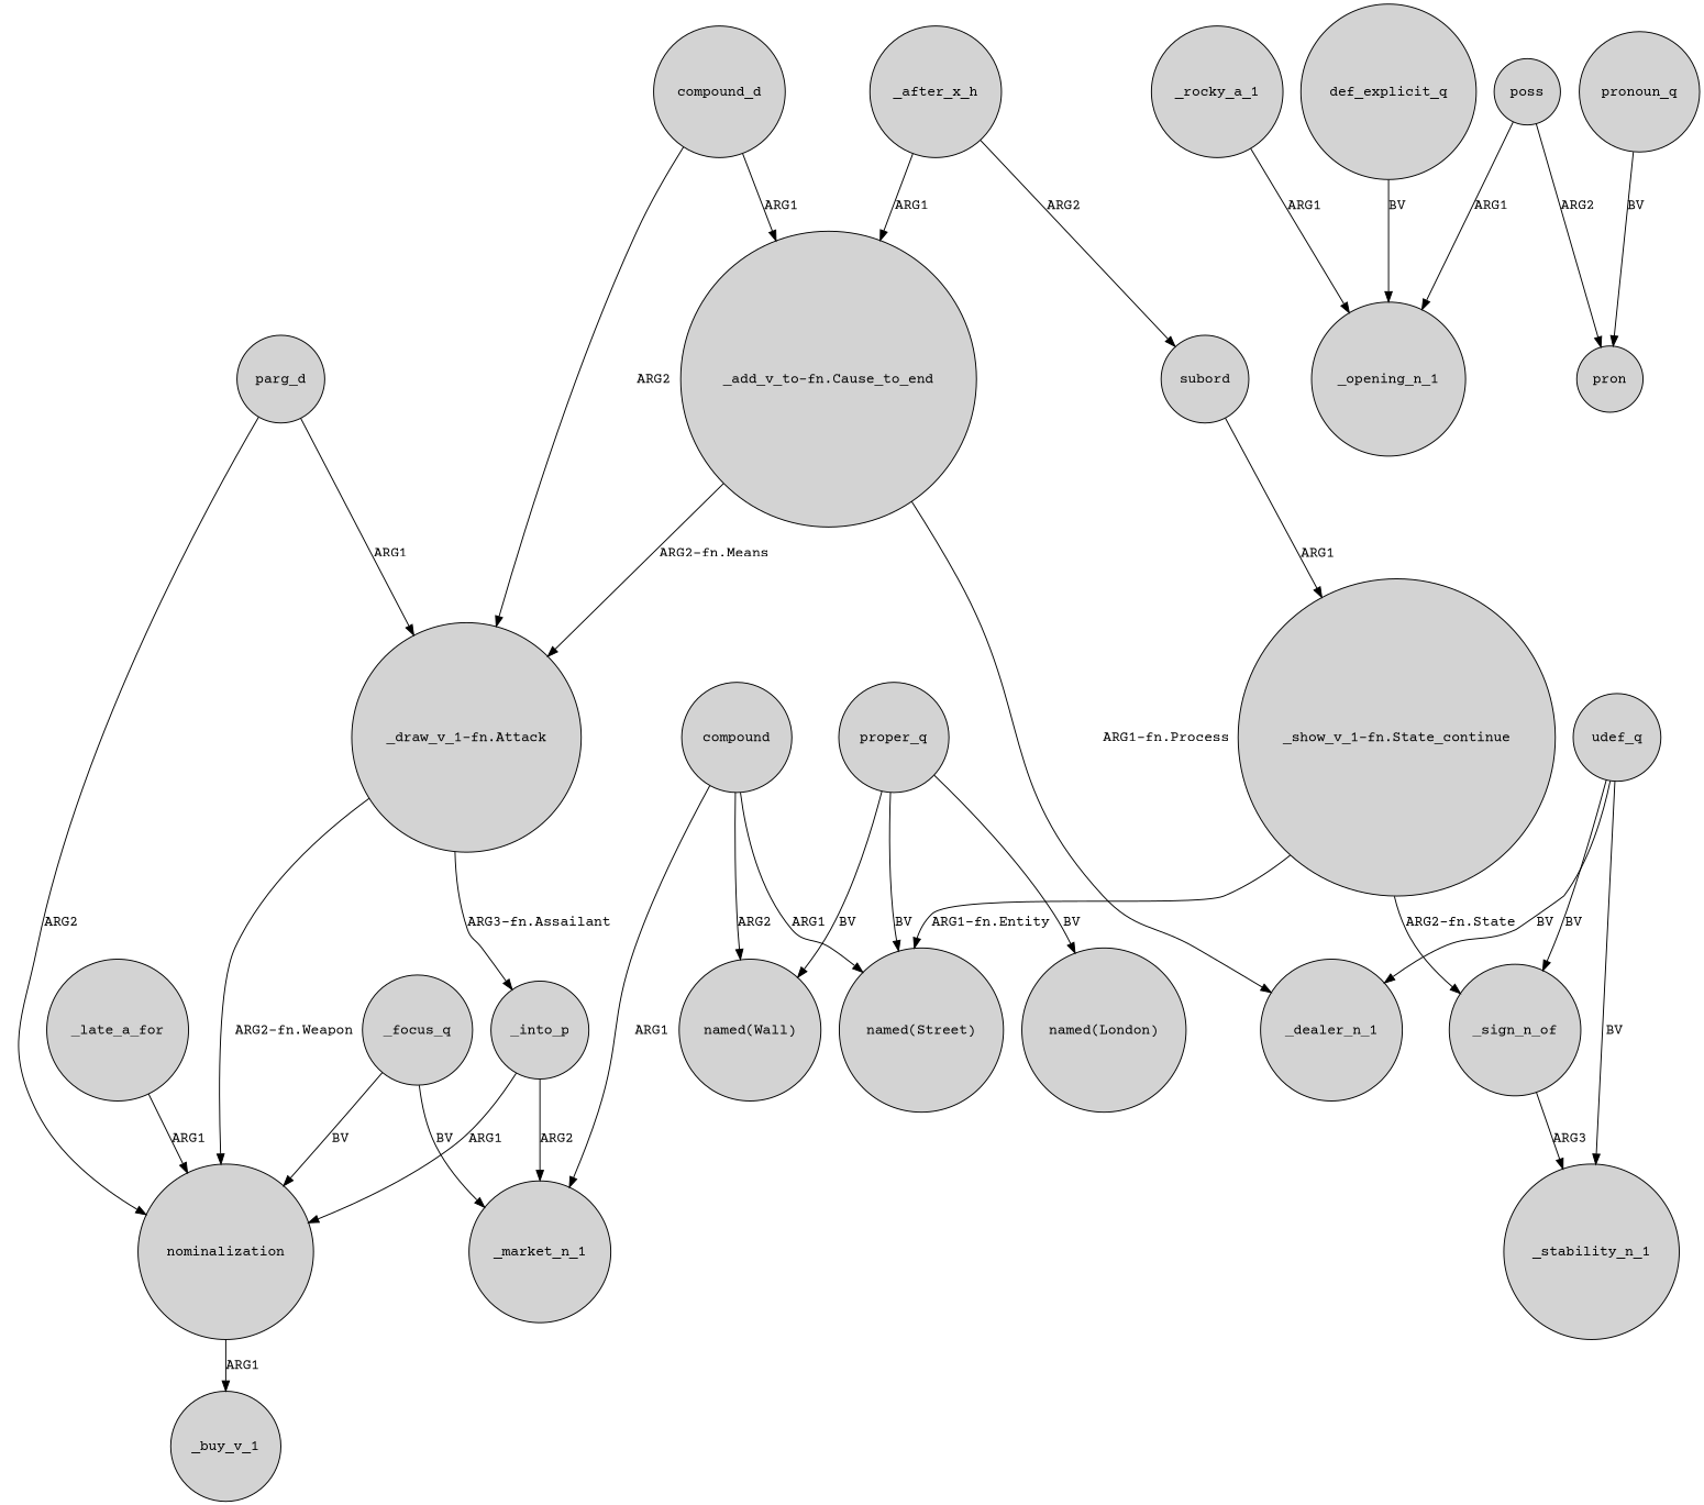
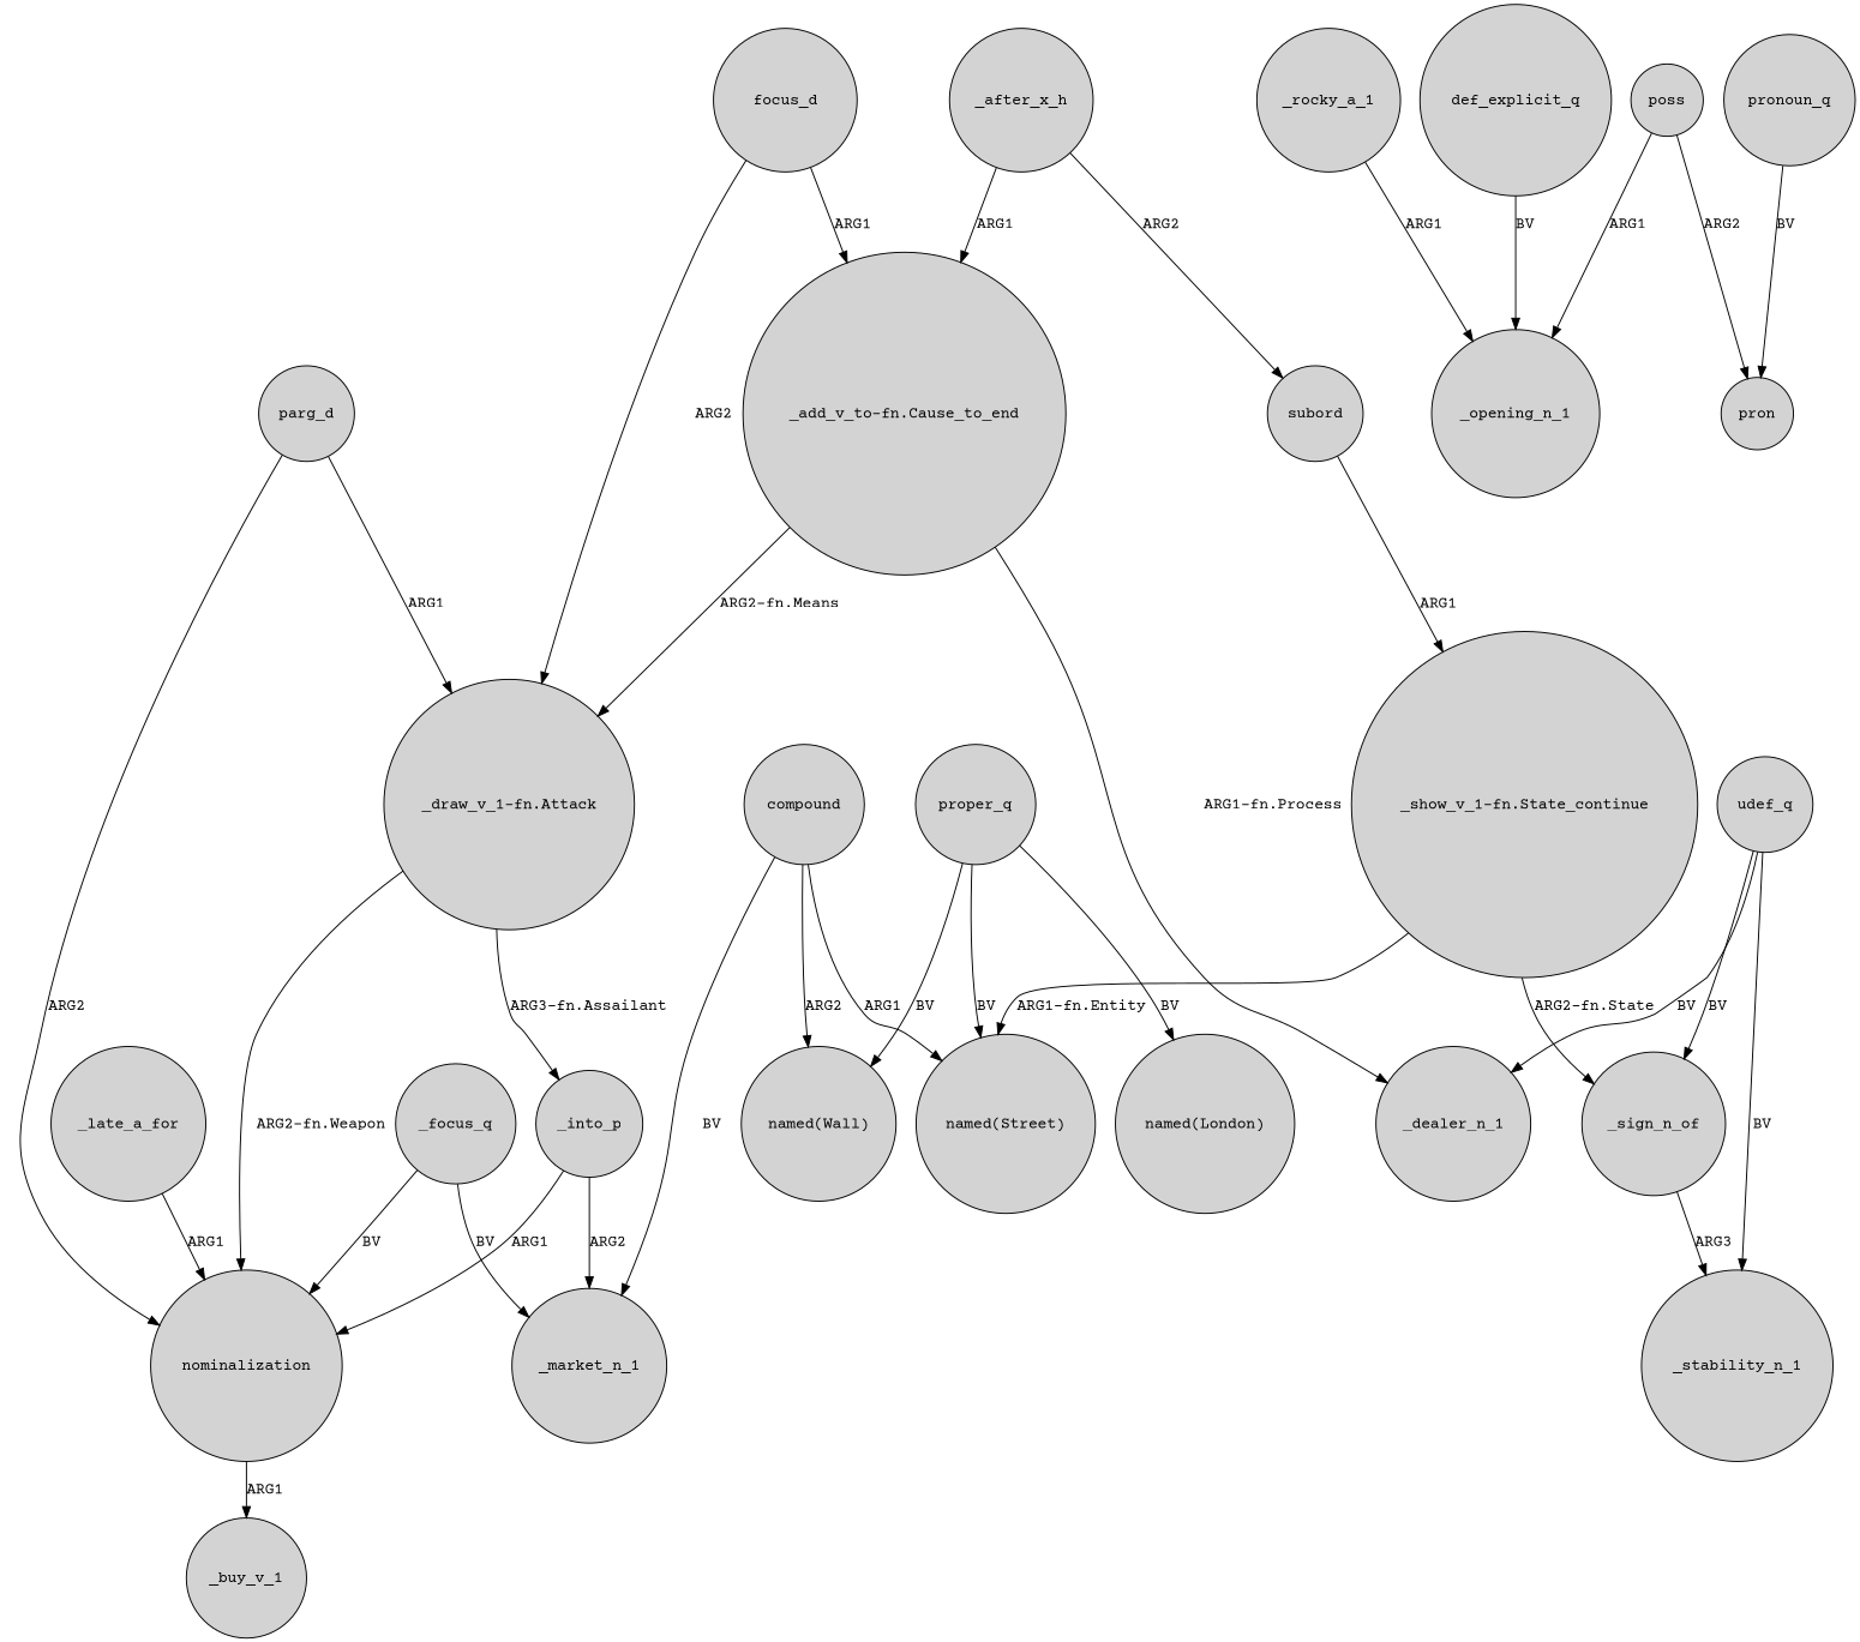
  digraph {
    fontname="Courier Prime"
    node [fontname="Courier Prime" shape=circle style=filled]
    edge [fontname="Courier Prime"]
    nominalization
    _buy_v_1
    n3 [label=_focus_q]
    _market_n_1
    udef_q
    _sign_n_of
    _dealer_n_1
    _stability_n_1
-   focus_d [label=compound_d]
+   focus_d
    "_add_v_to-fn.Cause_to_end"
    "_draw_v_1-fn.Attack"
    _into_p
    parg_d
    "_show_v_1-fn.State_continue"
    "named(Street)"
    _rocky_a_1
    _opening_n_1
    compound
    "named(Wall)"
    pronoun_q
    pron
    subord
    poss
    def_explicit_q
    proper_q
    "named(London)"
    _after_x_h
    _late_a_for
    nominalization -> _buy_v_1 [label=ARG1]
    n3 -> nominalization [label=BV]
    n3 -> _market_n_1 [label=BV]
    udef_q -> _sign_n_of [label=BV]
    udef_q -> _dealer_n_1 [label=BV]
    udef_q -> _stability_n_1 [label=BV]
    _sign_n_of -> _stability_n_1 [label=ARG3]
    focus_d -> "_add_v_to-fn.Cause_to_end" [label=ARG1]
    focus_d -> "_draw_v_1-fn.Attack" [label=ARG2]
    "_add_v_to-fn.Cause_to_end" -> _dealer_n_1 [label="ARG1-fn.Process"]
    "_add_v_to-fn.Cause_to_end" -> "_draw_v_1-fn.Attack" [label="ARG2-fn.Means"]
    "_draw_v_1-fn.Attack" -> nominalization [label="ARG2-fn.Weapon"]
    "_draw_v_1-fn.Attack" -> _into_p [label="ARG3-fn.Assailant"]
    _into_p -> nominalization [label=ARG1]
    _into_p -> _market_n_1 [label=ARG2]
    parg_d -> nominalization [label=ARG2]
    parg_d -> "_draw_v_1-fn.Attack" [label=ARG1]
    "_show_v_1-fn.State_continue" -> _sign_n_of [label="ARG2-fn.State"]
    "_show_v_1-fn.State_continue" -> "named(Street)" [label="ARG1-fn.Entity"]
    _rocky_a_1 -> _opening_n_1 [label=ARG1]
-   compound -> _market_n_1 [label=ARG1]
+   compound -> _market_n_1 [label=BV]
    compound -> "named(Street)" [label=ARG1]
    compound -> "named(Wall)" [label=ARG2]
    pronoun_q -> pron [label=BV]
    subord -> "_show_v_1-fn.State_continue" [label=ARG1]
    poss -> _opening_n_1 [label=ARG1]
    poss -> pron [label=ARG2]
    def_explicit_q -> _opening_n_1 [label=BV]
    proper_q -> "named(Street)" [label=BV]
    proper_q -> "named(Wall)" [label=BV]
    proper_q -> "named(London)" [label=BV]
    _after_x_h -> "_add_v_to-fn.Cause_to_end" [label=ARG1]
    _after_x_h -> subord [label=ARG2]
    _late_a_for -> nominalization [label=ARG1]
  }
